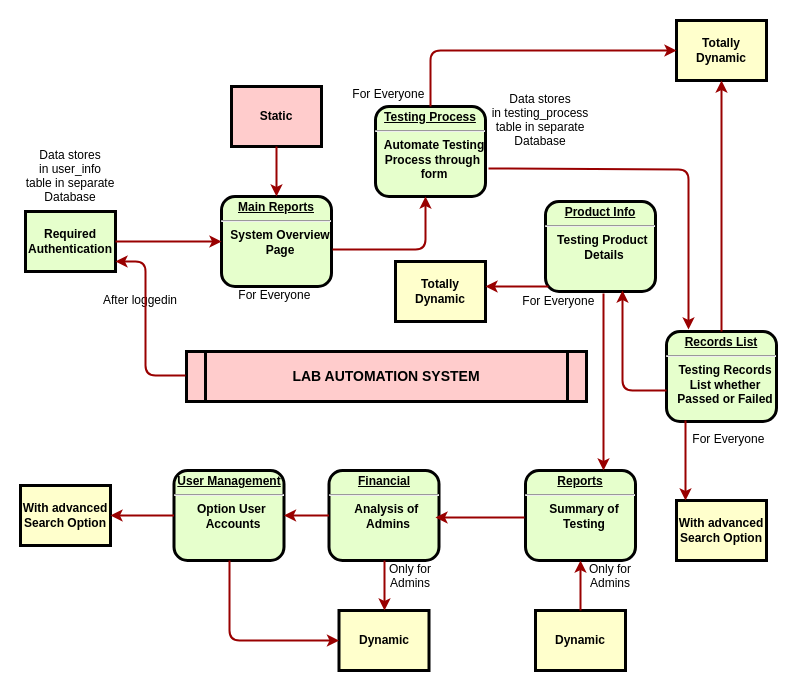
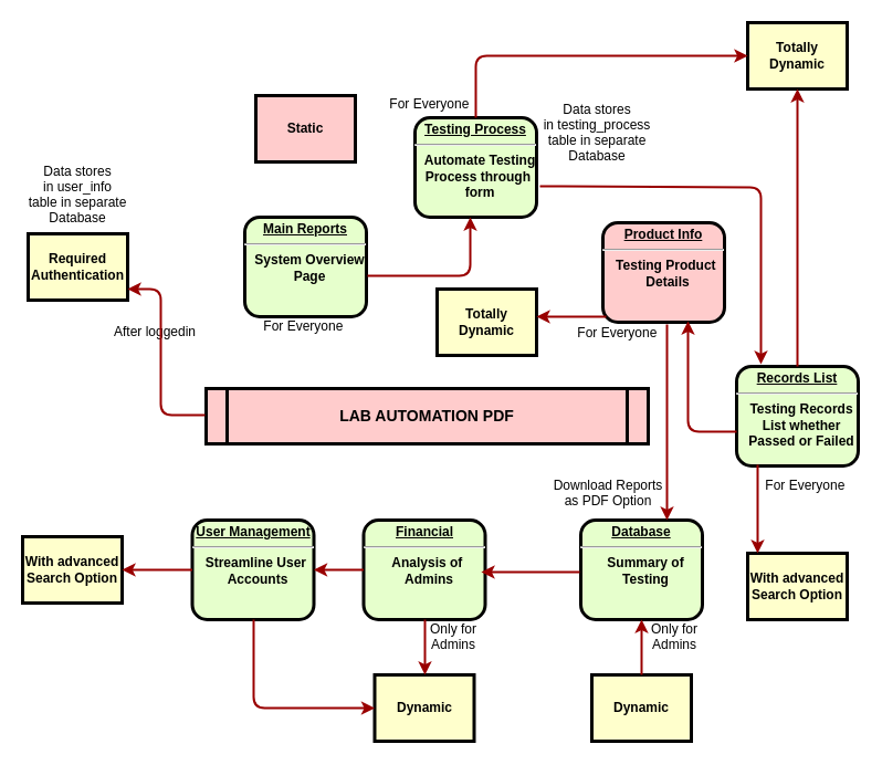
  <mxCell id="0" />
  <mxCell id="1" parent="0" />
  <mxCell id="2" value="&lt;p style=&quot;margin: 0px; margin-top: 4px; text-align: center; text-decoration: underline;&quot;&gt;&lt;strong&gt;Main Reports&lt;/strong&gt;&lt;/p&gt;&lt;hr&gt;&lt;p style=&quot;margin: 0px; margin-left: 8px;&quot;&gt;System Overview&lt;/p&gt;&lt;p style=&quot;margin: 0px; margin-left: 8px;&quot;&gt;Page&lt;/p&gt;" style="verticalAlign=middle;align=center;overflow=fill;fontSize=12;fontFamily=Helvetica;html=1;rounded=1;fontStyle=1;strokeWidth=3;fillColor=#E6FFCC" parent="1" vertex="1"><mxGeometry x="221" y="196" width="110" height="90" as="geometry" /></mxCell>
  <mxCell id="3" value="Static" style="whiteSpace=wrap;align=center;verticalAlign=middle;fontStyle=1;strokeWidth=3;fillColor=#ffcccc;" parent="1" vertex="1"><mxGeometry x="231" y="86" width="90" height="60" as="geometry" /></mxCell>
- <mxCell id="4" value="Required&#10;Authentication" style="whiteSpace=wrap;align=center;verticalAlign=middle;fontStyle=1;strokeWidth=3;fillColor=#e6ffcc;" parent="1" vertex="1"><mxGeometry x="25" y="211" width="90" height="60" as="geometry" /></mxCell>
- <mxCell id="5" value="LAB AUTOMATION SYSTEM" style="shape=process;whiteSpace=wrap;align=center;verticalAlign=middle;size=0.048;fontStyle=1;strokeWidth=3;fillColor=#FFCCCC;fontSize=14;" parent="1" vertex="1"><mxGeometry x="186" y="351" width="400" height="50" as="geometry" /></mxCell>
+ <mxCell id="4" value="Required&#10;Authentication" style="whiteSpace=wrap;align=center;verticalAlign=middle;fontStyle=1;strokeWidth=3;fillColor=#FFFFCC" parent="1" vertex="1"><mxGeometry x="25" y="211" width="90" height="60" as="geometry" /></mxCell>
+ <mxCell id="5" value="LAB AUTOMATION PDF" style="shape=process;whiteSpace=wrap;align=center;verticalAlign=middle;size=0.048;fontStyle=1;strokeWidth=3;fillColor=#FFCCCC;fontSize=14;" parent="1" vertex="1"><mxGeometry x="186" y="351" width="400" height="50" as="geometry" /></mxCell>
  <mxCell id="6" value="&lt;p style=&quot;margin: 0px; margin-top: 4px; text-align: center; text-decoration: underline;&quot;&gt;&lt;strong&gt;Testing Process&lt;/strong&gt;&lt;/p&gt;&lt;hr&gt;&lt;p style=&quot;margin: 0px; margin-left: 8px;&quot;&gt;Automate Testing&lt;/p&gt;&lt;p style=&quot;margin: 0px; margin-left: 8px;&quot;&gt;Process through&amp;nbsp;&lt;/p&gt;&lt;p style=&quot;margin: 0px; margin-left: 8px;&quot;&gt;form&lt;/p&gt;" style="verticalAlign=middle;align=center;overflow=fill;fontSize=12;fontFamily=Helvetica;html=1;rounded=1;fontStyle=1;strokeWidth=3;fillColor=#E6FFCC" parent="1" vertex="1"><mxGeometry x="375" y="106" width="110" height="90" as="geometry" /></mxCell>
  <mxCell id="7" value="&lt;p style=&quot;margin: 0px; margin-top: 4px; text-align: center; text-decoration: underline;&quot;&gt;&lt;strong&gt;Records List&lt;/strong&gt;&lt;/p&gt;&lt;hr&gt;&lt;p style=&quot;margin: 0px; margin-left: 8px;&quot;&gt;Testing Records&lt;/p&gt;&lt;p style=&quot;margin: 0px; margin-left: 8px;&quot;&gt;List whether&lt;/p&gt;&lt;p style=&quot;margin: 0px; margin-left: 8px;&quot;&gt;Passed or Failed&lt;/p&gt;" style="verticalAlign=middle;align=center;overflow=fill;fontSize=12;fontFamily=Helvetica;html=1;rounded=1;fontStyle=1;strokeWidth=3;fillColor=#E6FFCC" parent="1" vertex="1"><mxGeometry x="666" y="331" width="110" height="90" as="geometry" /></mxCell>
- <mxCell id="8" value="&lt;p style=&quot;margin: 0px; margin-top: 4px; text-align: center; text-decoration: underline;&quot;&gt;&lt;strong&gt;&lt;strong&gt;Product Info&lt;/strong&gt;&lt;br&gt;&lt;/strong&gt;&lt;/p&gt;&lt;hr&gt;&lt;p style=&quot;margin: 0px; margin-left: 8px;&quot;&gt;Testing Product&amp;nbsp;&lt;/p&gt;&lt;p style=&quot;margin: 0px; margin-left: 8px;&quot;&gt;Details&lt;br&gt;&lt;/p&gt;" style="verticalAlign=middle;align=center;overflow=fill;fontSize=12;fontFamily=Helvetica;html=1;rounded=1;fontStyle=1;strokeWidth=3;fillColor=#E6FFCC" parent="1" vertex="1"><mxGeometry x="545" y="201" width="110" height="90" as="geometry" /></mxCell>
- <mxCell id="9" value="&lt;p style=&quot;margin: 0px; margin-top: 4px; text-align: center; text-decoration: underline;&quot;&gt;&lt;strong&gt;Reports&lt;/strong&gt;&lt;/p&gt;&lt;hr&gt;&lt;p style=&quot;margin: 0px; margin-left: 8px;&quot;&gt;Summary of&lt;/p&gt;&lt;p style=&quot;margin: 0px; margin-left: 8px;&quot;&gt;Testing&lt;/p&gt;" style="verticalAlign=middle;align=center;overflow=fill;fontSize=12;fontFamily=Helvetica;html=1;rounded=1;fontStyle=1;strokeWidth=3;fillColor=#E6FFCC" parent="1" vertex="1"><mxGeometry x="525" y="470" width="110" height="90" as="geometry" /></mxCell>
- <mxCell id="10" value="&lt;p style=&quot;margin: 0px; margin-top: 4px; text-align: center; text-decoration: underline;&quot;&gt;&lt;strong&gt;User Management&lt;/strong&gt;&lt;/p&gt;&lt;hr&gt;&lt;p style=&quot;margin: 0px; margin-left: 8px;&quot;&gt;Option User&amp;nbsp;&lt;/p&gt;&lt;p style=&quot;margin: 0px; margin-left: 8px;&quot;&gt;Accounts&lt;br&gt;&lt;/p&gt;" style="verticalAlign=middle;align=center;overflow=fill;fontSize=12;fontFamily=Helvetica;html=1;rounded=1;fontStyle=1;strokeWidth=3;fillColor=#E6FFCC" parent="1" vertex="1"><mxGeometry x="173.5" y="470" width="110" height="90" as="geometry" /></mxCell>
+ <mxCell id="8" value="&lt;p style=&quot;margin: 0px; margin-top: 4px; text-align: center; text-decoration: underline;&quot;&gt;&lt;strong&gt;&lt;strong&gt;Product Info&lt;/strong&gt;&lt;br&gt;&lt;/strong&gt;&lt;/p&gt;&lt;hr&gt;&lt;p style=&quot;margin: 0px; margin-left: 8px;&quot;&gt;Testing Product&amp;nbsp;&lt;/p&gt;&lt;p style=&quot;margin: 0px; margin-left: 8px;&quot;&gt;Details&lt;br&gt;&lt;/p&gt;" style="verticalAlign=middle;align=center;overflow=fill;fontSize=12;fontFamily=Helvetica;html=1;rounded=1;fontStyle=1;strokeWidth=3;fillColor=#ffcccc;" parent="1" vertex="1"><mxGeometry x="545" y="201" width="110" height="90" as="geometry" /></mxCell>
+ <mxCell id="9" value="&lt;p style=&quot;margin: 0px; margin-top: 4px; text-align: center; text-decoration: underline;&quot;&gt;&lt;strong&gt;Database&lt;/strong&gt;&lt;/p&gt;&lt;hr&gt;&lt;p style=&quot;margin: 0px; margin-left: 8px;&quot;&gt;Summary of&lt;/p&gt;&lt;p style=&quot;margin: 0px; margin-left: 8px;&quot;&gt;Testing&lt;/p&gt;" style="verticalAlign=middle;align=center;overflow=fill;fontSize=12;fontFamily=Helvetica;html=1;rounded=1;fontStyle=1;strokeWidth=3;fillColor=#E6FFCC" parent="1" vertex="1"><mxGeometry x="525" y="470" width="110" height="90" as="geometry" /></mxCell>
+ <mxCell id="10" value="&lt;p style=&quot;margin: 0px; margin-top: 4px; text-align: center; text-decoration: underline;&quot;&gt;&lt;strong&gt;User Management&lt;/strong&gt;&lt;/p&gt;&lt;hr&gt;&lt;p style=&quot;margin: 0px; margin-left: 8px;&quot;&gt;Streamline User&amp;nbsp;&lt;/p&gt;&lt;p style=&quot;margin: 0px; margin-left: 8px;&quot;&gt;Accounts&lt;br&gt;&lt;/p&gt;" style="verticalAlign=middle;align=center;overflow=fill;fontSize=12;fontFamily=Helvetica;html=1;rounded=1;fontStyle=1;strokeWidth=3;fillColor=#E6FFCC" parent="1" vertex="1"><mxGeometry x="173.5" y="470" width="110" height="90" as="geometry" /></mxCell>
  <mxCell id="11" value="Totally Dynamic" style="whiteSpace=wrap;align=center;verticalAlign=middle;fontStyle=1;strokeWidth=3;fillColor=#FFFFCC" parent="1" vertex="1"><mxGeometry x="676" y="20" width="90" height="60" as="geometry" /></mxCell>
  <mxCell id="12" value="Dynamic" style="whiteSpace=wrap;align=center;verticalAlign=middle;fontStyle=1;strokeWidth=3;fillColor=#FFFFCC" parent="1" vertex="1"><mxGeometry x="338.5" y="610" width="90" height="60" as="geometry" /></mxCell>
  <mxCell id="13" value="With advanced&#10;Search Option" style="whiteSpace=wrap;align=center;verticalAlign=middle;fontStyle=1;strokeWidth=3;fillColor=#FFFFCC" parent="1" vertex="1"><mxGeometry x="20" y="485" width="90" height="60" as="geometry" /></mxCell>
  <mxCell id="14" value="Dynamic" style="whiteSpace=wrap;align=center;verticalAlign=middle;fontStyle=1;strokeWidth=3;fillColor=#FFFFCC" parent="1" vertex="1"><mxGeometry x="535" y="610" width="90" height="60" as="geometry" /></mxCell>
- <mxCell id="15" value="" style="edgeStyle=none;noEdgeStyle=1;strokeColor=#990000;strokeWidth=2" parent="1" source="3" target="2" edge="1"><mxGeometry width="100" height="100" relative="1" as="geometry"><mxPoint x="5" y="210" as="sourcePoint" /><mxPoint x="105" y="110" as="targetPoint" /></mxGeometry></mxCell>
- <mxCell id="16" value="" style="edgeStyle=none;noEdgeStyle=1;strokeColor=#990000;strokeWidth=2" parent="1" source="4" target="2" edge="1"><mxGeometry width="100" height="100" relative="1" as="geometry"><mxPoint x="265" y="150" as="sourcePoint" /><mxPoint x="365" y="50" as="targetPoint" /></mxGeometry></mxCell>
  <mxCell id="17" value="&lt;p style=&quot;margin: 0px; margin-top: 4px; text-align: center; text-decoration: underline;&quot;&gt;&lt;strong&gt;Financial&lt;/strong&gt;&lt;/p&gt;&lt;hr&gt;&lt;p style=&quot;margin: 0px; margin-left: 8px;&quot;&gt;Analysis of&amp;nbsp;&lt;/p&gt;&lt;p style=&quot;margin: 0px; margin-left: 8px;&quot;&gt;Admins&lt;/p&gt;" style="verticalAlign=middle;align=center;overflow=fill;fontSize=12;fontFamily=Helvetica;html=1;rounded=1;fontStyle=1;strokeWidth=3;fillColor=#E6FFCC" parent="1" vertex="1"><mxGeometry x="328.5" y="470" width="110" height="90" as="geometry" /></mxCell>
  <mxCell id="18" value="After loggedin" style="text;spacingTop=-5;align=center" parent="1" vertex="1"><mxGeometry x="125" y="291" width="30" height="19" as="geometry" /></mxCell>
  <mxCell id="19" value="" style="edgeStyle=elbowEdgeStyle;elbow=horizontal;strokeColor=#990000;strokeWidth=2;entryX=1;entryY=0.75;entryDx=0;entryDy=0;" parent="1" edge="1"><mxGeometry width="100" height="100" relative="1" as="geometry"><mxPoint x="185" y="375" as="sourcePoint" /><mxPoint x="115" y="261" as="targetPoint" /><Array as="points"><mxPoint x="145" y="395" /></Array></mxGeometry></mxCell>
  <mxCell id="20" value="" style="edgeStyle=elbowEdgeStyle;elbow=horizontal;strokeColor=#990000;strokeWidth=2;exitX=1.009;exitY=0.589;exitDx=0;exitDy=0;exitPerimeter=0;" parent="1" source="2" target="6" edge="1"><mxGeometry width="100" height="100" relative="1" as="geometry"><mxPoint x="365" y="330" as="sourcePoint" /><mxPoint x="465" y="230" as="targetPoint" /><Array as="points"><mxPoint x="425" y="270" /></Array></mxGeometry></mxCell>
  <mxCell id="21" value="" style="edgeStyle=elbowEdgeStyle;elbow=horizontal;strokeColor=#990000;strokeWidth=2" parent="1" source="6" target="11" edge="1"><mxGeometry width="100" height="100" relative="1" as="geometry"><mxPoint x="245" y="140" as="sourcePoint" /><mxPoint x="345" y="40" as="targetPoint" /><Array as="points"><mxPoint x="430" y="100" /></Array></mxGeometry></mxCell>
  <mxCell id="22" value="" style="edgeStyle=elbowEdgeStyle;elbow=horizontal;strokeColor=#990000;strokeWidth=2" parent="1" source="7" target="11" edge="1"><mxGeometry width="100" height="100" relative="1" as="geometry"><mxPoint x="645" y="320" as="sourcePoint" /><mxPoint x="745" y="220" as="targetPoint" /></mxGeometry></mxCell>
  <mxCell id="23" value="" style="edgeStyle=elbowEdgeStyle;elbow=vertical;strokeColor=#990000;strokeWidth=2;entryX=0.7;entryY=0.989;entryDx=0;entryDy=0;entryPerimeter=0;" parent="1" source="7" target="8" edge="1"><mxGeometry width="100" height="100" relative="1" as="geometry"><mxPoint x="445" y="460" as="sourcePoint" /><mxPoint x="622.5" y="301" as="targetPoint" /><Array as="points"><mxPoint x="635" y="390" /></Array></mxGeometry></mxCell>
  <mxCell id="24" value="" style="edgeStyle=elbowEdgeStyle;elbow=horizontal;strokeColor=#990000;strokeWidth=2" parent="1" source="14" target="9" edge="1"><mxGeometry width="100" height="100" relative="1" as="geometry"><mxPoint x="415" y="660" as="sourcePoint" /><mxPoint x="515" y="560" as="targetPoint" /></mxGeometry></mxCell>
  <mxCell id="25" value="Only for&#10;Admins" style="text;spacingTop=-5;align=center" parent="1" vertex="1"><mxGeometry x="595" y="560" width="30" height="20" as="geometry" /></mxCell>
  <mxCell id="26" value="" style="edgeStyle=elbowEdgeStyle;elbow=horizontal;strokeColor=#990000;strokeWidth=2" parent="1" source="17" target="12" edge="1"><mxGeometry width="100" height="100" relative="1" as="geometry"><mxPoint x="185" y="620" as="sourcePoint" /><mxPoint x="215" y="610" as="targetPoint" /></mxGeometry></mxCell>
  <mxCell id="27" value="Only for&#10;Admins" style="text;spacingTop=-5;align=center" parent="1" vertex="1"><mxGeometry x="395" y="560" width="30" height="20" as="geometry" /></mxCell>
  <mxCell id="28" value="" style="edgeStyle=elbowEdgeStyle;elbow=horizontal;strokeColor=#990000;strokeWidth=2" parent="1" source="10" target="12" edge="1"><mxGeometry width="100" height="100" relative="1" as="geometry"><mxPoint x="115" y="700" as="sourcePoint" /><mxPoint x="215" y="600" as="targetPoint" /><Array as="points"><mxPoint x="229" y="590" /></Array></mxGeometry></mxCell>
  <mxCell id="29" value="" style="edgeStyle=elbowEdgeStyle;elbow=vertical;strokeColor=#990000;strokeWidth=2" parent="1" source="10" target="13" edge="1"><mxGeometry width="100" height="100" relative="1" as="geometry"><mxPoint x="55" y="700" as="sourcePoint" /><mxPoint x="155" y="600" as="targetPoint" /></mxGeometry></mxCell>
+ <mxCell id="30" value="Download Reports&#10;as PDF Option" style="text;spacingTop=-5;align=center" parent="1" vertex="1"><mxGeometry x="535" y="430" width="30" height="20" as="geometry" /></mxCell>
  <mxCell id="31" value="" style="edgeStyle=none;noEdgeStyle=1;strokeColor=#990000;strokeWidth=2" edge="1" parent="1"><mxGeometry width="100" height="100" relative="1" as="geometry"><mxPoint x="488" y="168" as="sourcePoint" /><mxPoint x="688" y="329" as="targetPoint" /><Array as="points"><mxPoint x="688" y="169" /></Array></mxGeometry></mxCell>
  <mxCell id="32" value="Totally Dynamic" style="whiteSpace=wrap;align=center;verticalAlign=middle;fontStyle=1;strokeWidth=3;fillColor=#FFFFCC" vertex="1" parent="1"><mxGeometry x="395" y="261" width="90" height="60" as="geometry" /></mxCell>
  <mxCell id="33" value="" style="edgeStyle=elbowEdgeStyle;elbow=vertical;strokeColor=#990000;strokeWidth=2" edge="1" parent="1"><mxGeometry width="100" height="100" relative="1" as="geometry"><mxPoint x="548" y="286" as="sourcePoint" /><mxPoint x="485" y="286" as="targetPoint" /></mxGeometry></mxCell>
  <mxCell id="34" value="" style="edgeStyle=elbowEdgeStyle;elbow=horizontal;strokeColor=#990000;strokeWidth=2;fontSize=6;" edge="1" parent="1" target="9"><mxGeometry width="100" height="100" relative="1" as="geometry"><mxPoint x="603" y="293" as="sourcePoint" /><mxPoint x="603" y="460" as="targetPoint" /><Array as="points"><mxPoint x="603" y="332" /></Array></mxGeometry></mxCell>
  <mxCell id="35" value="For Everyone &#10;" style="text;spacingTop=-5;align=center" vertex="1" parent="1"><mxGeometry x="261" y="286" width="30" height="29" as="geometry" /></mxCell>
  <mxCell id="36" value="For Everyone &#10;" style="text;spacingTop=-5;align=center" vertex="1" parent="1"><mxGeometry x="375" y="85" width="30" height="29" as="geometry" /></mxCell>
  <mxCell id="37" value="For Everyone &#10;" style="text;spacingTop=-5;align=center" vertex="1" parent="1"><mxGeometry x="545" y="292" width="30" height="29" as="geometry" /></mxCell>
  <mxCell id="38" value="For Everyone &#10;" style="text;spacingTop=-5;align=center" vertex="1" parent="1"><mxGeometry x="715" y="430" width="30" height="29" as="geometry" /></mxCell>
  <mxCell id="39" value="" style="edgeStyle=elbowEdgeStyle;elbow=vertical;strokeColor=#990000;strokeWidth=2;entryX=0.968;entryY=0.522;entryDx=0;entryDy=0;entryPerimeter=0;" edge="1" parent="1" target="17"><mxGeometry width="100" height="100" relative="1" as="geometry"><mxPoint x="524" y="517" as="sourcePoint" /><mxPoint x="445" y="517" as="targetPoint" /></mxGeometry></mxCell>
  <mxCell id="40" value="Data stores&#10;in testing_process&#10;table in separate&#10;Database" style="text;spacingTop=-5;align=center" vertex="1" parent="1"><mxGeometry x="525" y="90" width="30" height="19" as="geometry" /></mxCell>
  <mxCell id="41" value="Data stores&#10;in user_info&#10;table in separate&#10;Database" style="text;spacingTop=-5;align=center" vertex="1" parent="1"><mxGeometry x="55" y="146" width="30" height="19" as="geometry" /></mxCell>
  <mxCell id="42" value="" style="edgeStyle=elbowEdgeStyle;elbow=vertical;strokeColor=#990000;strokeWidth=2;entryX=0.968;entryY=0.522;entryDx=0;entryDy=0;entryPerimeter=0;exitX=0;exitY=0.5;exitDx=0;exitDy=0;" edge="1" parent="1" source="17"><mxGeometry width="100" height="100" relative="1" as="geometry"><mxPoint x="372.5" y="514.5" as="sourcePoint" /><mxPoint x="283.5" y="514.5" as="targetPoint" /></mxGeometry></mxCell>
  <mxCell id="43" value="With advanced&#10;Search Option" style="whiteSpace=wrap;align=center;verticalAlign=middle;fontStyle=1;strokeWidth=3;fillColor=#FFFFCC" vertex="1" parent="1"><mxGeometry x="676" y="500" width="90" height="60" as="geometry" /></mxCell>
  <mxCell id="44" value="" style="edgeStyle=elbowEdgeStyle;elbow=horizontal;strokeColor=#990000;strokeWidth=2;exitX=0.173;exitY=0.989;exitDx=0;exitDy=0;exitPerimeter=0;" edge="1" parent="1" source="7"><mxGeometry width="100" height="100" relative="1" as="geometry"><mxPoint x="685" y="450" as="sourcePoint" /><mxPoint x="685" y="500" as="targetPoint" /></mxGeometry></mxCell>
